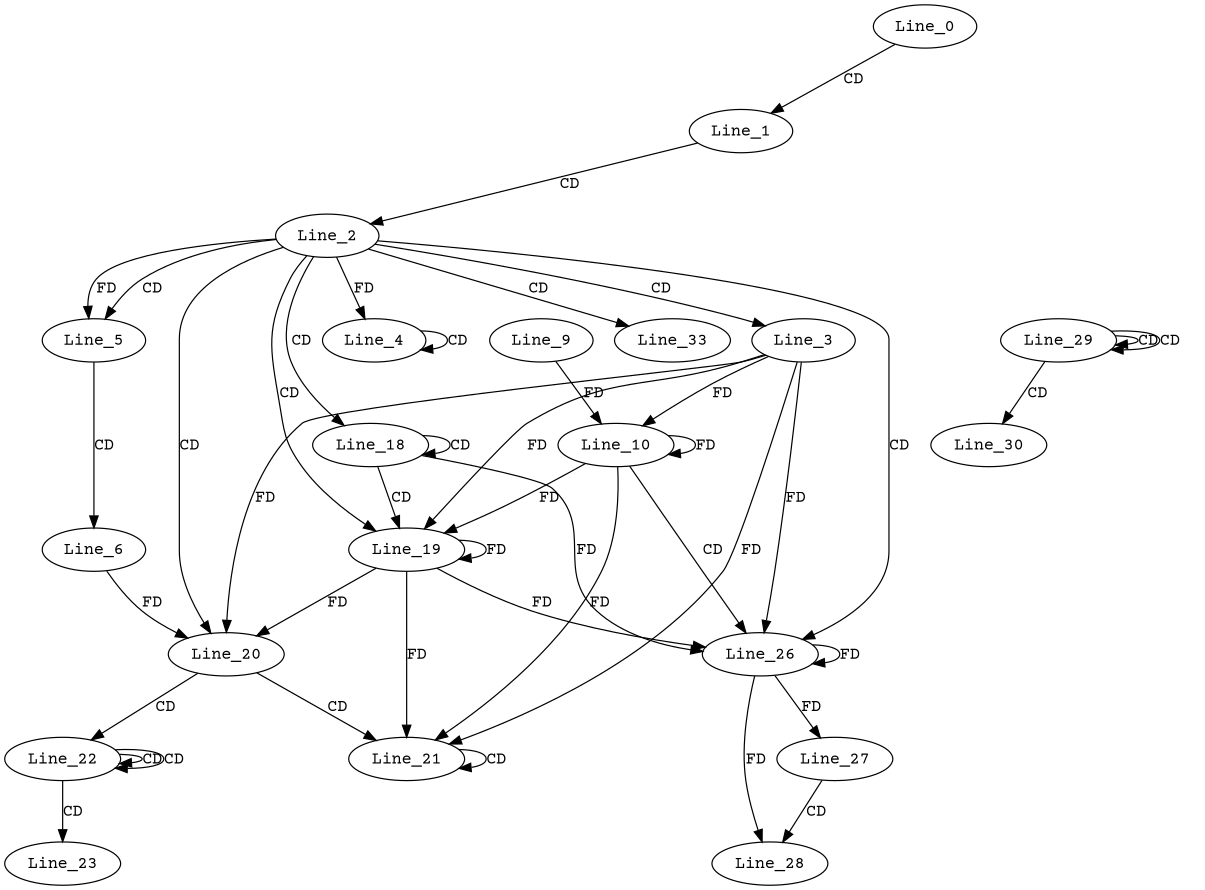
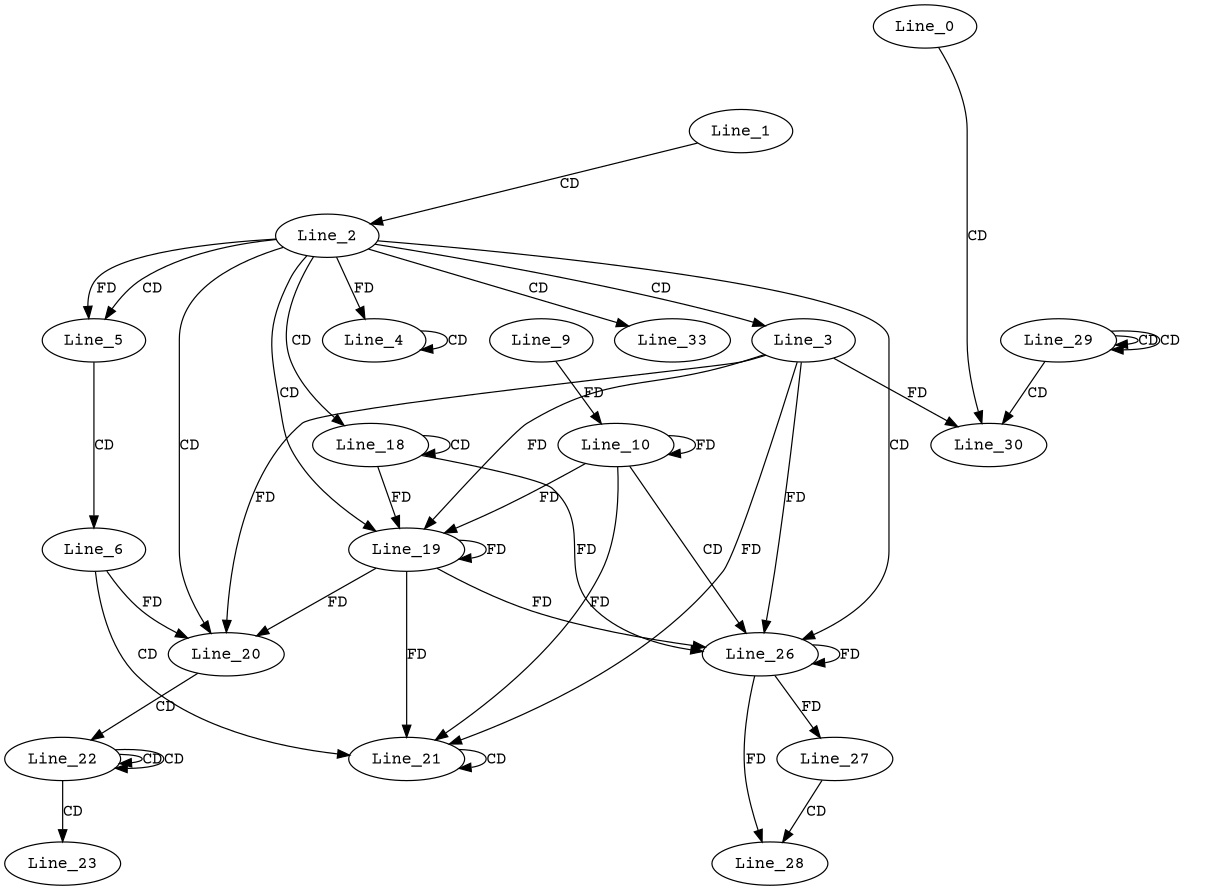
  digraph {
    fontname="Courier Prime"
    node [fontname="Courier Prime"]
    edge [fontname="Courier Prime"]
    Line_0
    Line_1
    Line_2
    Line_3
    Line_4
    Line_5
    Line_18
    Line_19
    Line_20
    Line_26
    Line_33
    Line_10
    Line_21
    Line_6
    Line_22
    Line_27
    Line_28
    Line_9
    Line_23
    Line_29
    Line_30
-   Line_0 -> Line_1 [label=CD]
+   Line_0 -> Line_30 [label=CD]
    Line_1 -> Line_2 [label=CD]
    Line_2 -> Line_3 [label=CD]
    Line_2 -> Line_4 [label=FD]
    Line_2 -> Line_5 [label=CD]
    Line_2 -> Line_5 [label=FD]
    Line_2 -> Line_18 [label=CD]
    Line_2 -> Line_19 [label=CD]
    Line_2 -> Line_20 [label=CD]
    Line_2 -> Line_26 [label=CD]
    Line_2 -> Line_33 [label=CD]
    Line_3 -> Line_19 [label=FD]
    Line_3 -> Line_20 [label=FD]
    Line_3 -> Line_26 [label=FD]
-   Line_3 -> Line_10 [label=FD]
+   Line_3 -> Line_30 [label=FD]
    Line_3 -> Line_21 [label=FD]
    Line_4 -> Line_4 [label=CD]
    Line_5 -> Line_6 [label=CD]
    Line_18 -> Line_18 [label=CD]
-   Line_18 -> Line_19 [label=CD]
+   Line_18 -> Line_19 [label=FD]
    Line_18 -> Line_26 [label=FD]
    Line_19 -> Line_19 [label=FD]
    Line_19 -> Line_20 [label=FD]
    Line_19 -> Line_26 [label=FD]
    Line_19 -> Line_21 [label=FD]
-   Line_20 -> Line_21 [label=CD]
+   Line_6 -> Line_21 [label=CD]
    Line_20 -> Line_22 [label=CD]
    Line_26 -> Line_26 [label=FD]
    Line_26 -> Line_27 [label=FD]
    Line_26 -> Line_28 [label=FD]
    Line_10 -> Line_19 [label=FD]
    Line_10 -> Line_26 [label=CD]
    Line_10 -> Line_10 [label=FD]
    Line_10 -> Line_21 [label=FD]
    Line_21 -> Line_21 [label=CD]
    Line_6 -> Line_20 [label=FD]
    Line_22 -> Line_22 [label=CD]
    Line_22 -> Line_22 [label=CD]
    Line_22 -> Line_23 [label=CD]
    Line_27 -> Line_28 [label=CD]
    Line_9 -> Line_10 [label=FD]
    Line_29 -> Line_29 [label=CD]
    Line_29 -> Line_29 [label=CD]
    Line_29 -> Line_30 [label=CD]
  }
